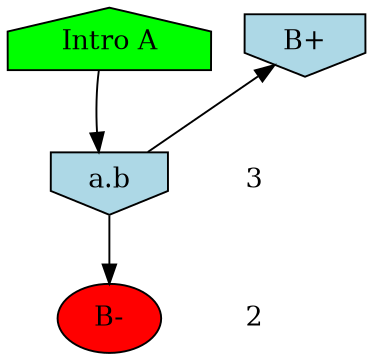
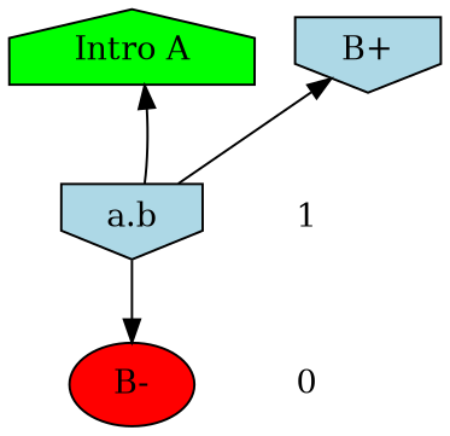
  digraph {
    ranksep=.5
    node [shape=invhouse style=filled]
    n1 [fillcolor=green label="Intro A" shape=house]
    n2 [fillcolor=lightblue label="B+"]
-   1 [shape=plaintext label=3 style=""]
+   1 [shape=plaintext style=""]
    n4 [fillcolor=lightblue label="a.b"]
-   2 [shape=plaintext style=""]
+   2 [shape=plaintext label=0 style=""]
    n6 [fillcolor=red label="B-" shape=""]
    subgraph sub_1 {
      rank=same
      n1
      n2
    }
    subgraph sub_2 {
      rank=same
      1
      n4
    }
    subgraph sub_3 {
      rank=same
      2
      n6
    }
-   n1 -> n4
+   n4 -> n1
    1 -> 2 [style=invis]
    n4 -> n2
    n4 -> n6
  }
